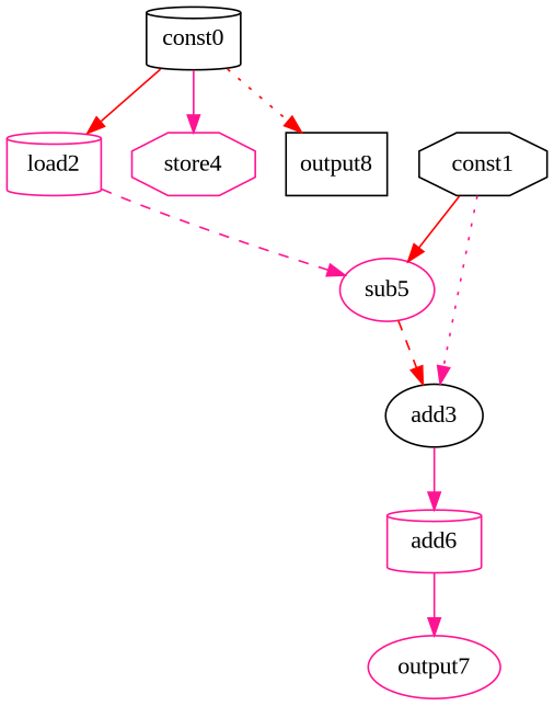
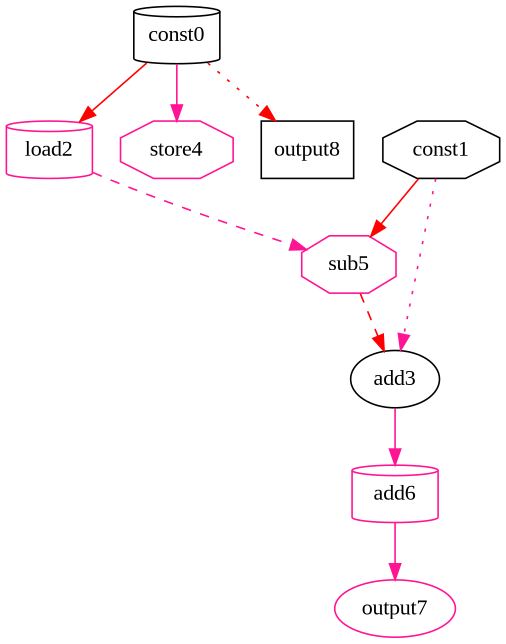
  digraph {
    fontname="Liberation Serif"
    node [color=deeppink fontname="Liberation Serif" opcode=const shape=cylinder]
    edge [color=deeppink fontname="Liberation Serif" operand=0 style=solid]
    const0 [color=black]
    load2 [opcode=load]
    store4 [opcode=store shape=octagon]
    output8 [color=black opcode=output shape=box]
-   sub5 [opcode=sub shape=ellipse]
+   sub5 [opcode=sub shape=octagon]
    const1 [color=black shape=octagon]
    add3 [color=black opcode=add shape=ellipse]
    add6 [opcode=add]
    output7 [opcode=output shape=ellipse]
    const0 -> load2 [color=red]
    const0 -> store4
    const0 -> output8 [color=red style=dotted]
    load2 -> sub5 [operand=1 style=dashed]
    sub5 -> add3 [color=red operand=1 style=dashed]
    const1 -> sub5 [color=red]
    const1 -> add3 [style=dotted]
    add3 -> add6 [operand=1]
    add6 -> output7
  }
